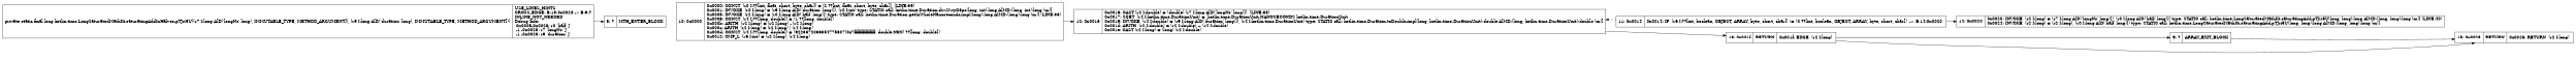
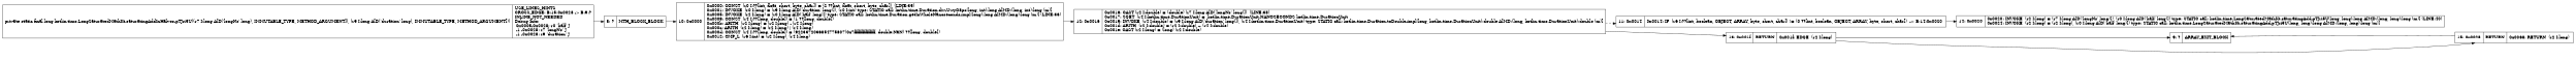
  digraph {
    rankdir=LR
    node [shape=record]
-   n1 [label="{8\:\ ?|MTH_ENTER_BLOCK\l}"]
+   n1 [label="{8\:\ ?|MTH_BLOCK_BLOCK\l}"]
    n2 [label="{10\:\ 0x0000|0x0000: CONST  (r0 I:??[int, float, short, byte, char]) = (2 ??[int, float, short, byte, char])  (LINE:35)\l0x0001: INVOKE  (r0 I:long) = (r9 I:long A[D('duration' long)]), (r0 I:int) type: STATIC call: kotlin.time.Duration.div\-UwyO8pc(long, int):long A[MD:(long, int):long (m)]\l0x0005: INVOKE  (r2 I:long) = (r0 I:long A[D('half' long)]) type: STATIC call: kotlin.time.Duration.getInWholeNanoseconds\-impl(long):long A[MD:(long):long (m)] (LINE:36)\l0x0009: CONST  (r4 I:??[long, double]) = (1 ??[long, double]) \l0x000b: ARITH  (r2 I:long) = (r2 I:long) \- (r4 I:long) \l0x000c: ARITH  (r2 I:long) = (r2 I:long) \| (r4 I:long) \l0x000d: CONST  (r4 I:??[long, double]) = (9223372036854775807(0x7fffffffffffffff, double:NaN) ??[long, double]) \l0x0012: CMP_L  (r6 I:int) = (r2 I:long), (r4 I:long) \l}"]
    n3 [label="{12\:\ 0x0016|0x0016: CAST (r2 I:double) = (double) (r7 I:long A[D('longNs' long)])  (LINE:38)\l0x0017: SGET  (r4 I:kotlin.time.DurationUnit) =  kotlin.time.DurationUnit.NANOSECONDS kotlin.time.DurationUnit \l0x0019: INVOKE  (r4 I:double) = (r9 I:long A[D('duration' long)]), (r4 I:kotlin.time.DurationUnit) type: STATIC call: kotlin.time.Duration.toDouble\-impl(long, kotlin.time.DurationUnit):double A[MD:(long, kotlin.time.DurationUnit):double (m)]\l0x001d: ARITH  (r2 I:double) = (r2 I:double) + (r4 I:double) \l0x001e: CAST (r2 I:long) = (long) (r2 I:double) \l}"]
    n4 [label="{11\:\ 0x0014|0x0014: IF  (r6 I:??[int, boolean, OBJECT, ARRAY, byte, short, char]) != (0 ??[int, boolean, OBJECT, ARRAY, byte, short, char])  \-\> B:14:0x0020 \l}"]
    n5 [label="{14\:\ 0x0020|0x0020: INVOKE  (r2 I:long) = (r7 I:long A[D('longNs' long)]), (r0 I:long A[D('half' long)]) type: STATIC call: kotlin.time.LongSaturatedMathKt.saturatingAdd\-pTJri5U(long, long):long A[MD:(long, long):long (m)] (LINE:40)\l0x0024: INVOKE  (r2 I:long) = (r2 I:long), (r0 I:long A[D('half' long)]) type: STATIC call: kotlin.time.LongSaturatedMathKt.saturatingAdd\-pTJri5U(long, long):long A[MD:(long, long):long (m)]\l}"]
    n6 [label="{13\:\ 0x001f|RETURN\l|0x001f: EDGE  (r2 I:long) \l}"]
    n7 [label="{9\:\ ?|ARRAY_EXIT_BLOCK\l}"]
-   n8 [label="{15\:\ 0x0028|RETURN\l|0x0028: RETURN  (r2 I:long) \l}"]
+   n8 [label="{15\:\ 0x0028|RETURN\l|0x0068: RETURN  (r2 I:long) \l}"]
    n9 [label="{private static final long kotlin.time.LongSaturatedMathKt.saturatingAddInHalves\-pTJri5U((r7 I:long A[D('longNs' long), IMMUTABLE_TYPE, METHOD_ARGUMENT]), (r9 I:long A[D('duration' long), IMMUTABLE_TYPE, METHOD_ARGUMENT]))  | USE_LINES_HINTS\lCROSS_EDGE: B:15:0x0028 \-\> B:9:?\lINLINE_NOT_NEEDED\lDebug Info:\l  0x0005\-0x0028: r0 'half' J\l  \-1 \-0x0028: r7 'longNs' J\l  \-1 \-0x0028: r9 'duration' J\l}"]
+   n1 -> n2
    n2 -> n3
    n3 -> n6
-   n4 -> n3 [style=dashed]
+   n3 -> n4 [style=dashed]
    n4 -> n5
    n6 -> n7
    n6 -> n8
-   n7 -> n8
+   n8 -> n7
    n9 -> n1
  }
